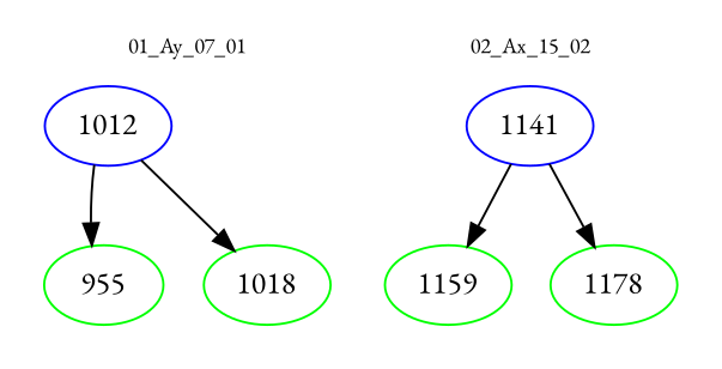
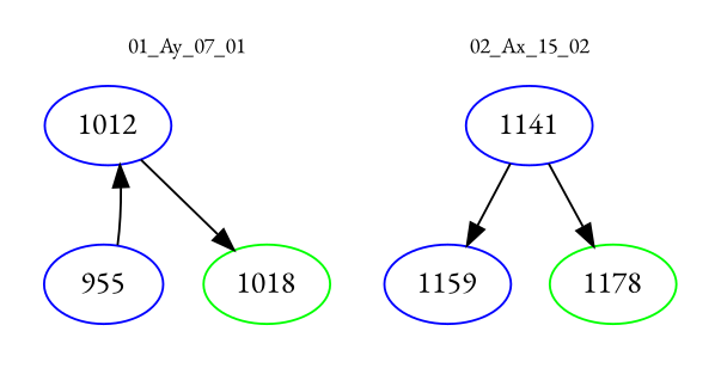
  digraph {
    fontname="EB Garamond"
    node [color=blue fontname="EB Garamond"]
    edge [color=black fontname="EB Garamond"]
    n1 [label=1012]
-   n2 [color=green label=955]
+   n2 [label=955]
    n3 [color=green label=1018]
    n4 [label=1141]
-   n5 [color=green label=1159]
+   n5 [label=1159]
    n6 [color=green label=1178]
    subgraph cluster_1 {
      color=white
      fontsize=10
      label="01_Ay_07_01"
      n1
      n2
      n3
    }
    subgraph cluster_2 {
      color=white
      fontsize=10
      label="02_Ax_15_02"
      n4
      n5
      n6
    }
-   n1 -> n2
+   n2 -> n1
    n1 -> n3
    n4 -> n5
    n4 -> n6
  }
